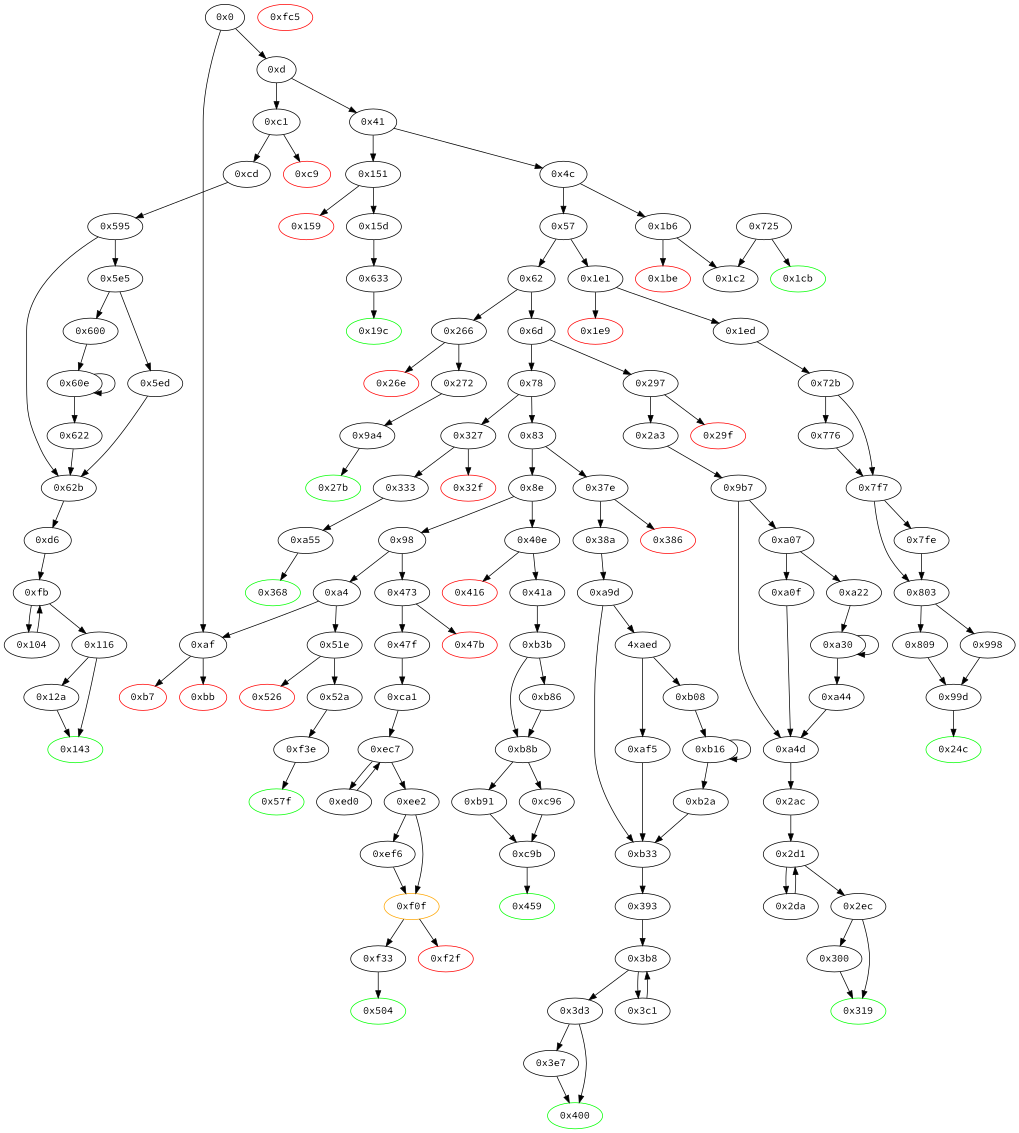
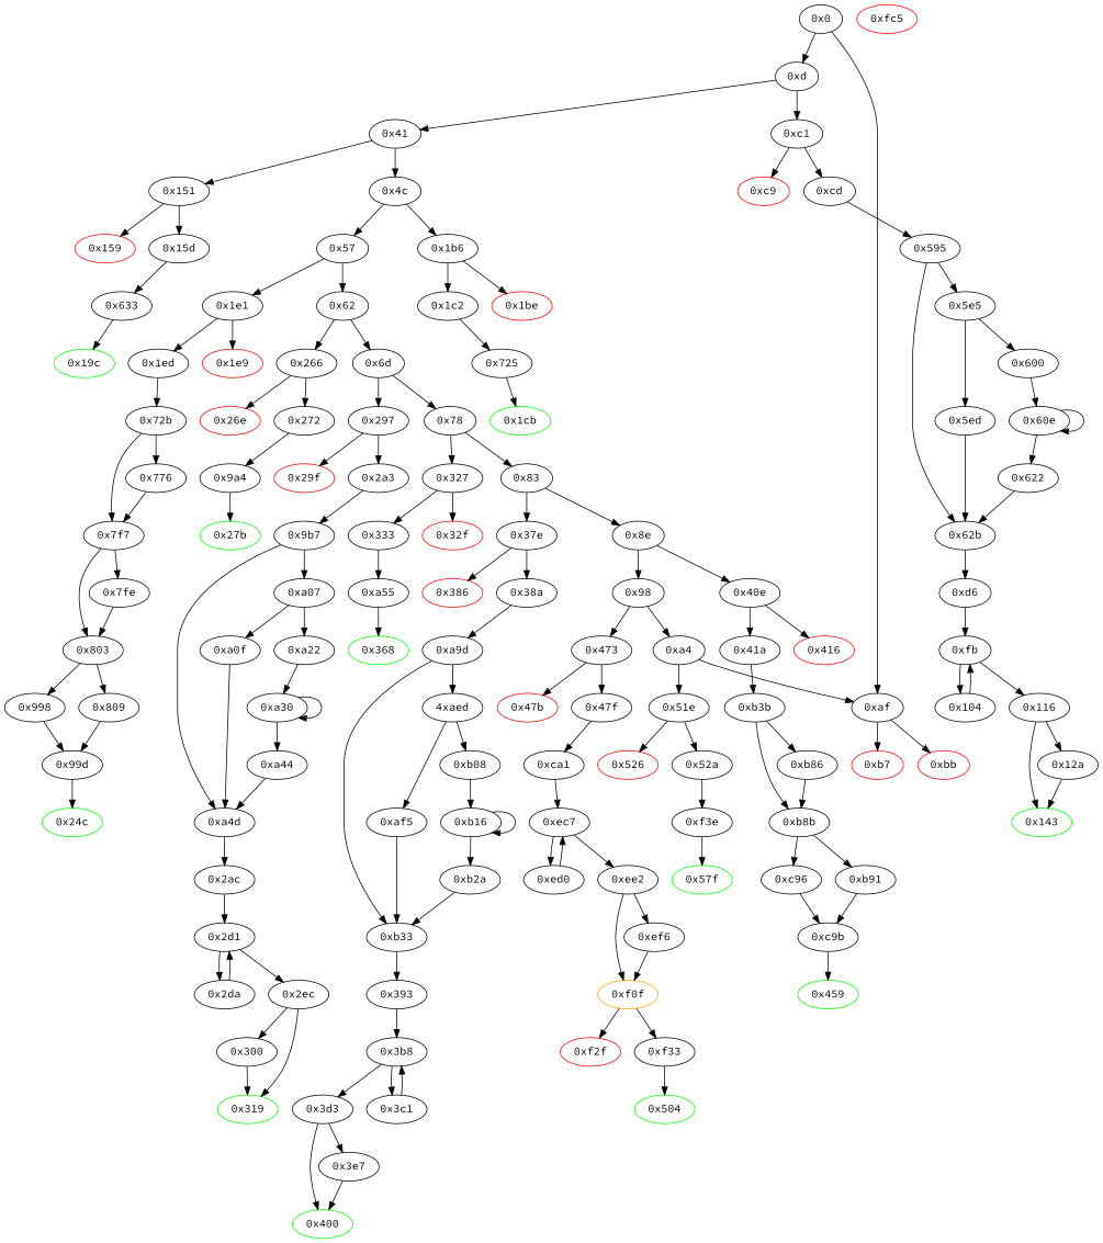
  digraph {
    fontname="Source Code Pro"
    node [fillcolor=white fontname="Source Code Pro" style=filled]
    edge [fontname="Source Code Pro"]
    "0x333"
    "0xa55"
    "0x368" [color=green]
    "0x1be" [color=red]
    "0x3b8"
    "0x3c1"
    "0x3d3"
    "0x3e7"
    "0x400" [color=green]
    "0xa22"
    "0xa30"
    "0xa44"
    "0x1e9" [color=red]
    "0xb7" [color=red]
    "0x159" [color=red]
    "0x2d1"
    "0x2ec"
    "0x2da"
    "0x300"
    "0x319" [color=green]
    "0x2ac"
    "0xca1"
    "0xec7"
    "0xed0"
    "0xee2"
    "0x38a"
    "0xa9d"
    n28 [label="4xaed"]
    "0xb33"
    "0x27b" [color=green]
    "0x47b" [color=red]
    "0x473"
    "0x47f"
    "0x595"
    "0x5e5"
    "0x62b"
    "0x5ed"
    "0x600"
    "0xd6"
    "0xa07"
    "0xa0f"
    "0xa4d"
    "0x1ed"
    "0x72b"
    "0x7f7"
    "0x776"
    "0x809"
    "0x99d"
    "0x24c" [color=green]
    "0x15d"
    "0x633"
    "0x19c" [color=green]
    "0x7fe"
    "0x803"
    "0x998"
    "0x1e1"
    "0xfb"
    "0x104"
    "0x116"
    "0x12a"
    "0x143" [color=green]
    "0xc96"
    "0xc9b"
    "0x459" [color=green]
    "0x622"
    "0xb8b"
    "0xb91"
    "0x60e"
    "0x57f" [color=green]
    "0xaf5"
    "0xb08"
    "0xb16"
    "0xb86"
    "0x4c"
    "0x57"
    "0x1b6"
    "0x62"
    "0x1c2"
    "0x327"
    "0x32f" [color=red]
    "0x41a"
    "0xb3b"
    "0xbb" [color=red]
    "0x725"
    "0x1cb" [color=green]
    "0x393"
    "0x151"
    "0x266"
    "0x6d"
    "0x386" [color=red]
    "0x52a"
    "0xf3e"
    "0xf0f" [color=orange]
    "0xef6"
    "0xf2f" [color=red]
    "0xf33"
    n97 [label="0x98"]
    "0x8e"
    "0x40e"
    "0xa4"
    "0x416" [color=red]
    "0xaf"
    "0x51e"
    "0x272"
    "0x9a4"
    "0x26e" [color=red]
    "0x297"
    "0x78"
    "0x83"
    "0x37e"
    "0xc1"
    "0xcd"
    "0xc9" [color=red]
    "0x41"
    "0xfc5" [color=red]
    "0x2a3"
    "0x9b7"
    "0x0"
    "0xd"
    "0xb2a"
    "0x29f" [color=red]
    "0x526" [color=red]
    "0x504" [color=green]
    "0x333" -> "0xa55"
    "0xa55" -> "0x368"
    "0x3b8" -> "0x3c1"
    "0x3b8" -> "0x3d3"
    "0x3c1" -> "0x3b8"
    "0x3d3" -> "0x3e7"
    "0x3d3" -> "0x400"
    "0x3e7" -> "0x400"
    "0xa22" -> "0xa30"
    "0xa30" -> "0xa30"
    "0xa30" -> "0xa44"
    "0xa44" -> "0xa4d"
    "0x2d1" -> "0x2ec"
    "0x2d1" -> "0x2da"
    "0x2ec" -> "0x300"
    "0x2ec" -> "0x319"
    "0x2da" -> "0x2d1"
    "0x300" -> "0x319"
    "0x2ac" -> "0x2d1"
    "0xca1" -> "0xec7"
    "0xec7" -> "0xed0"
    "0xec7" -> "0xee2"
    "0xed0" -> "0xec7"
    "0xee2" -> "0xf0f"
    "0xee2" -> "0xef6"
    "0x38a" -> "0xa9d"
    "0xa9d" -> n28
    "0xa9d" -> "0xb33"
    n28 -> "0xaf5"
    n28 -> "0xb08"
    "0xb33" -> "0x393"
    "0x473" -> "0x47b"
    "0x473" -> "0x47f"
    "0x47f" -> "0xca1"
    "0x595" -> "0x5e5"
    "0x595" -> "0x62b"
    "0x5e5" -> "0x5ed"
    "0x5e5" -> "0x600"
    "0x62b" -> "0xd6"
    "0x5ed" -> "0x62b"
    "0x600" -> "0x60e"
    "0xd6" -> "0xfb"
    "0xa07" -> "0xa22"
    "0xa07" -> "0xa0f"
    "0xa0f" -> "0xa4d"
    "0xa4d" -> "0x2ac"
    "0x1ed" -> "0x72b"
    "0x72b" -> "0x7f7"
    "0x72b" -> "0x776"
    "0x7f7" -> "0x7fe"
    "0x7f7" -> "0x803"
    "0x776" -> "0x7f7"
    "0x809" -> "0x99d"
    "0x99d" -> "0x24c"
    "0x15d" -> "0x633"
    "0x633" -> "0x19c"
    "0x7fe" -> "0x803"
    "0x803" -> "0x809"
    "0x803" -> "0x998"
    "0x998" -> "0x99d"
    "0x1e1" -> "0x1e9"
    "0x1e1" -> "0x1ed"
    "0xfb" -> "0x104"
    "0xfb" -> "0x116"
    "0x104" -> "0xfb"
    "0x116" -> "0x12a"
    "0x116" -> "0x143"
    "0x12a" -> "0x143"
    "0xc96" -> "0xc9b"
    "0xc9b" -> "0x459"
    "0x622" -> "0x62b"
    "0xb8b" -> "0xc96"
    "0xb8b" -> "0xb91"
    "0xb91" -> "0xc9b"
    "0x60e" -> "0x622"
    "0x60e" -> "0x60e"
    "0xaf5" -> "0xb33"
    "0xb08" -> "0xb16"
    "0xb16" -> "0xb16"
    "0xb16" -> "0xb2a"
    "0xb86" -> "0xb8b"
    "0x4c" -> "0x57"
    "0x4c" -> "0x1b6"
    "0x57" -> "0x1e1"
    "0x57" -> "0x62"
    "0x1b6" -> "0x1be"
    "0x1b6" -> "0x1c2"
    "0x62" -> "0x266"
    "0x62" -> "0x6d"
-   "0x725" -> "0x1c2"
+   "0x1c2" -> "0x725"
    "0x327" -> "0x333"
    "0x327" -> "0x32f"
    "0x41a" -> "0xb3b"
    "0xb3b" -> "0xb8b"
    "0xb3b" -> "0xb86"
    "0x725" -> "0x1cb"
    "0x393" -> "0x3b8"
    "0x151" -> "0x159"
    "0x151" -> "0x15d"
    "0x266" -> "0x272"
    "0x266" -> "0x26e"
    "0x6d" -> "0x297"
    "0x6d" -> "0x78"
    "0x52a" -> "0xf3e"
    "0xf3e" -> "0x57f"
    "0xf0f" -> "0xf2f"
    "0xf0f" -> "0xf33"
    "0xef6" -> "0xf0f"
    "0xf33" -> "0x504"
    n97 -> "0x473"
    n97 -> "0xa4"
    "0x8e" -> n97
    "0x8e" -> "0x40e"
    "0x40e" -> "0x41a"
    "0x40e" -> "0x416"
    "0xa4" -> "0xaf"
    "0xa4" -> "0x51e"
    "0xaf" -> "0xb7"
    "0xaf" -> "0xbb"
    "0x51e" -> "0x52a"
    "0x51e" -> "0x526"
    "0x272" -> "0x9a4"
    "0x9a4" -> "0x27b"
    "0x297" -> "0x2a3"
    "0x297" -> "0x29f"
    "0x78" -> "0x327"
    "0x78" -> "0x83"
    "0x83" -> "0x8e"
    "0x83" -> "0x37e"
    "0x37e" -> "0x38a"
    "0x37e" -> "0x386"
    "0xc1" -> "0xcd"
    "0xc1" -> "0xc9"
    "0xcd" -> "0x595"
    "0x41" -> "0x4c"
    "0x41" -> "0x151"
    "0x2a3" -> "0x9b7"
    "0x9b7" -> "0xa07"
    "0x9b7" -> "0xa4d"
    "0x0" -> "0xaf"
    "0x0" -> "0xd"
    "0xd" -> "0xc1"
    "0xd" -> "0x41"
    "0xb2a" -> "0xb33"
  }
